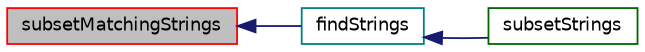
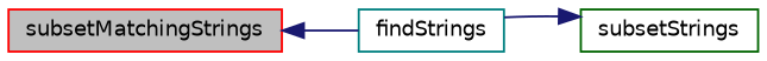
  digraph {
    rankdir=LR
    node [fontname=Helvetica fontsize=10 shape=record]
    edge [color=midnightblue dir=back fontname=Helvetica fontsize=10 labelfontname=Helvetica labelfontsize=10 style=solid]
    n1 [color=red fillcolor=grey75 fontcolor=black height=0.2 label=subsetMatchingStrings style=filled width=0.4]
    n2 [color=teal height=0.2 label=findStrings width=0.4]
    n3 [color=darkgreen height=0.2 label=subsetStrings width=0.4]
    n1 -> n2
-   n2 -> n3
+   n3 -> n2
  }
